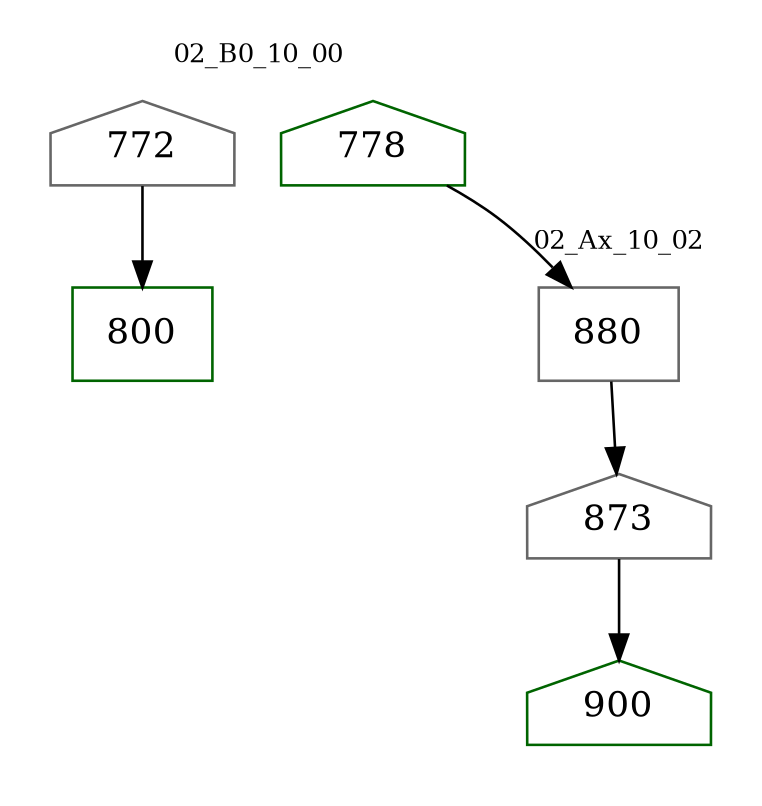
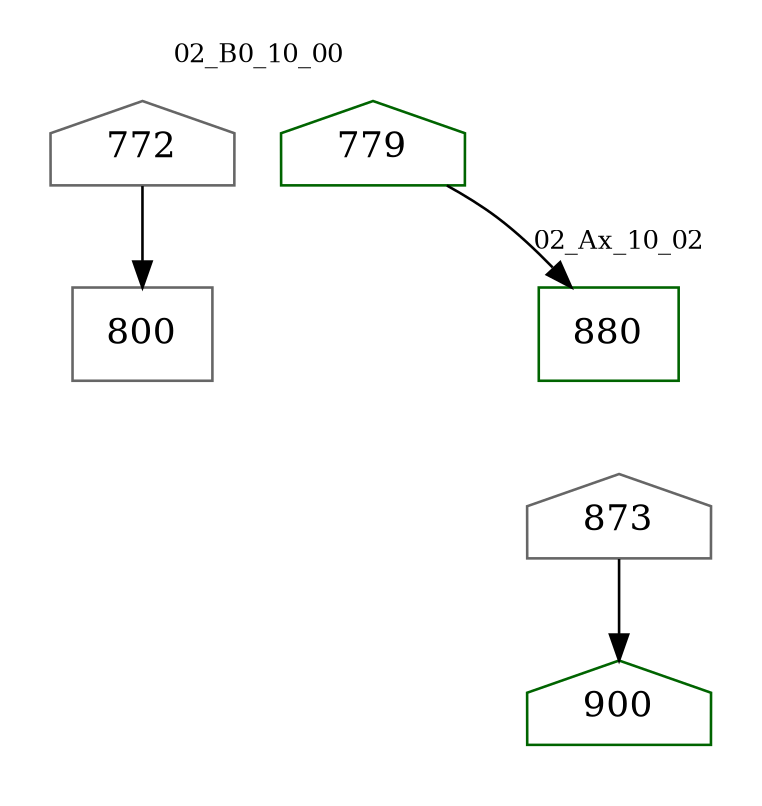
  digraph {
    node [color=darkgreen shape=house]
    edge [color=black]
-   n1 [color=gray40 label=880 shape=box]
+   n1 [label=880 shape=box]
    n2 [color=gray40 label=873]
    n3 [label=900]
-   n4 [label=778]
+   n4 [label=779]
    n5 [color=gray40 label=772]
-   n6 [label=800 shape=box]
+   n6 [color=gray40 label=800 shape=box]
    subgraph cluster_1 {
      color=white
      fontsize=10
      label="02_Ax_10_02"
      n1
      n2
      n3
    }
    subgraph cluster_2 {
      color=white
      fontsize=10
      label="02_B0_10_00"
      n4
      n5
      n6
    }
-   n1 -> n2
    n2 -> n3
    n4 -> n1
    n5 -> n6
  }
